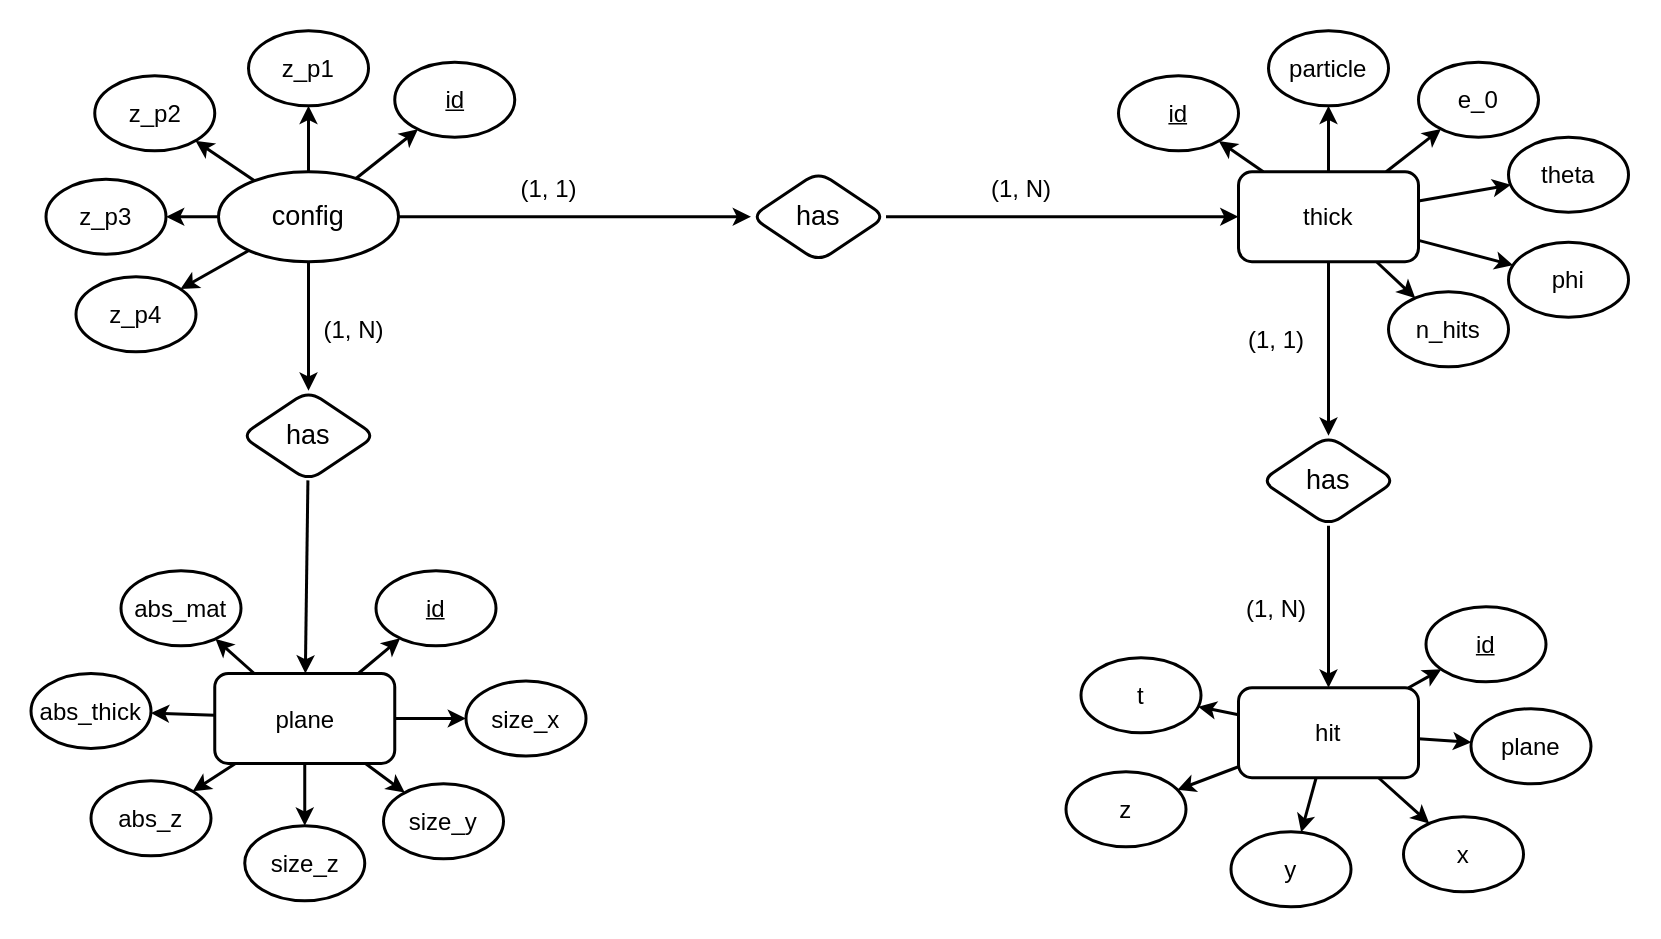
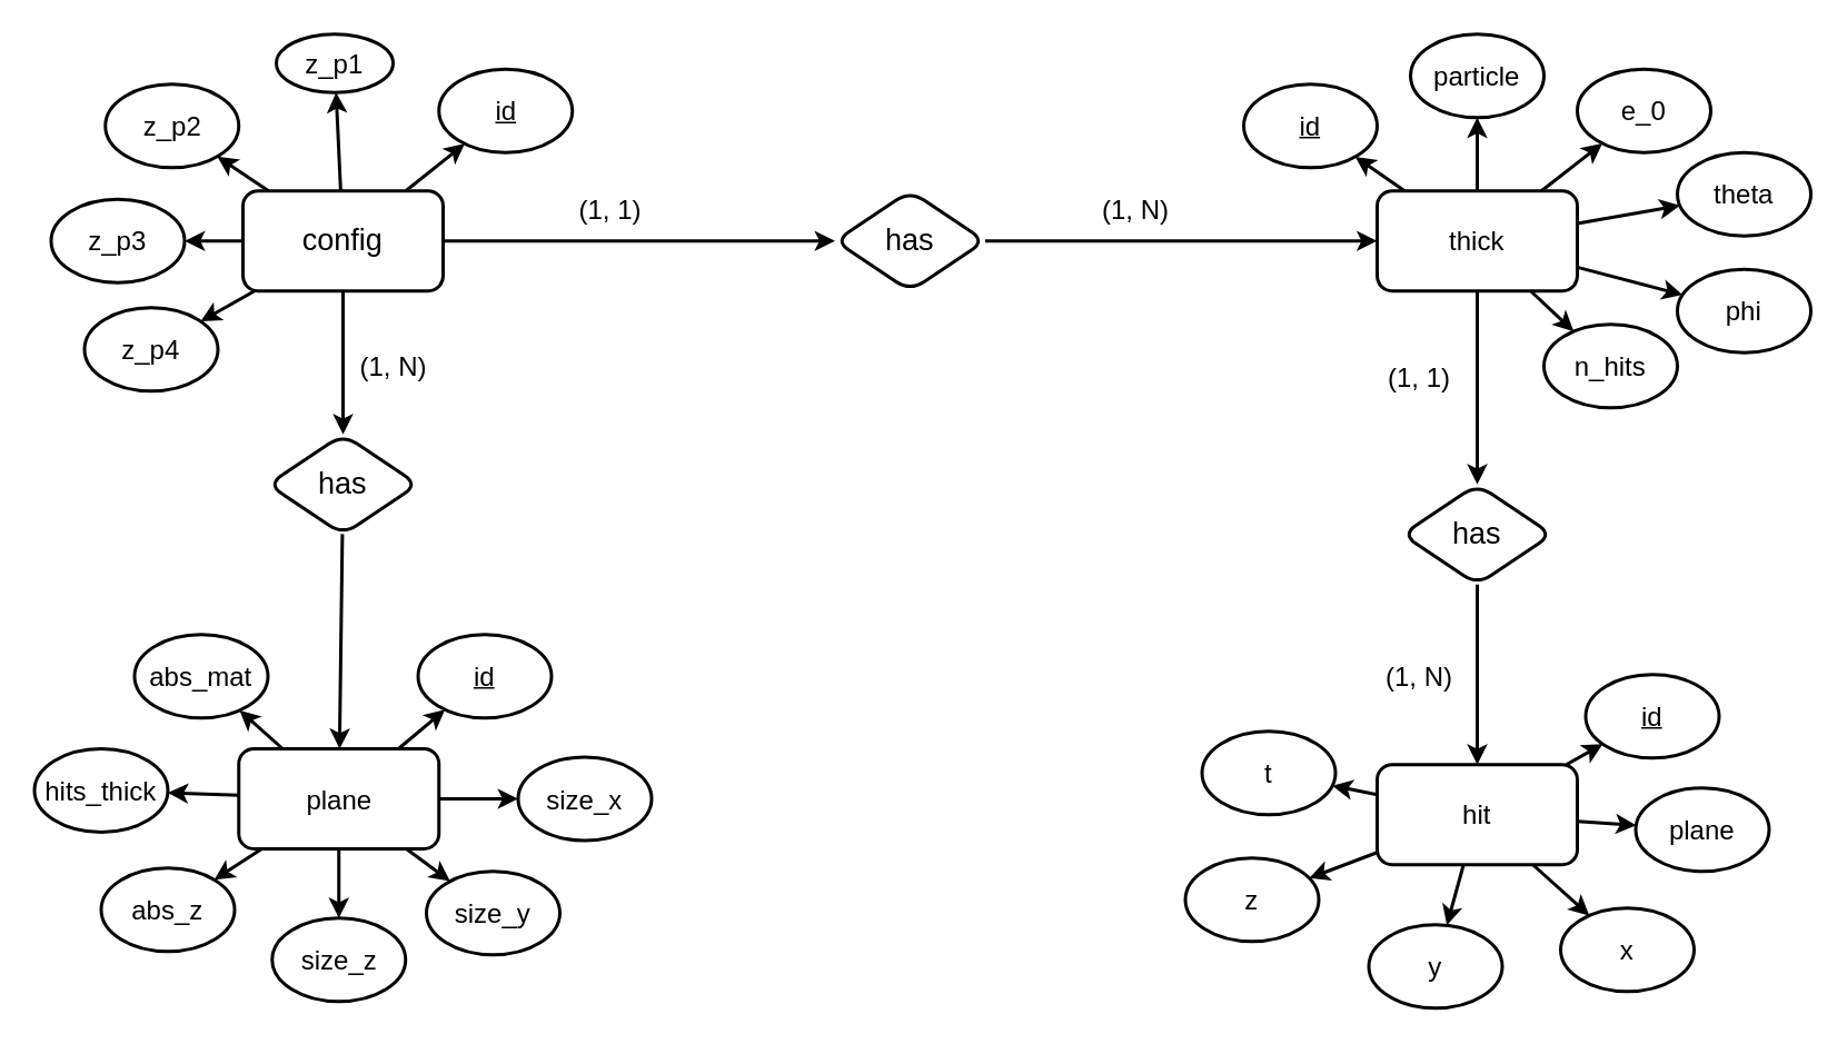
  <mxCell id="0" />
  <mxCell id="1" parent="0" />
  <mxCell id="2" style="edgeStyle=none;shape=connector;rounded=0;orthogonalLoop=1;jettySize=auto;html=1;labelBackgroundColor=default;strokeColor=default;strokeWidth=2;fontFamily=Helvetica;fontSize=16;fontColor=default;endArrow=classic;" parent="1" source="9" target="36" edge="1"><mxGeometry relative="1" as="geometry" /></mxCell>
  <mxCell id="3" style="edgeStyle=none;shape=connector;rounded=0;orthogonalLoop=1;jettySize=auto;html=1;labelBackgroundColor=default;strokeColor=default;strokeWidth=2;fontFamily=Helvetica;fontSize=16;fontColor=default;endArrow=classic;" parent="1" source="9" target="60" edge="1"><mxGeometry relative="1" as="geometry" /></mxCell>
  <mxCell id="4" style="edgeStyle=none;shape=connector;rounded=0;orthogonalLoop=1;jettySize=auto;html=1;labelBackgroundColor=default;strokeColor=default;strokeWidth=2;fontFamily=Helvetica;fontSize=16;fontColor=default;endArrow=classic;" parent="1" source="9" target="52" edge="1"><mxGeometry relative="1" as="geometry" /></mxCell>
  <mxCell id="5" style="edgeStyle=none;shape=connector;rounded=0;orthogonalLoop=1;jettySize=auto;html=1;labelBackgroundColor=default;strokeColor=default;strokeWidth=2;fontFamily=Helvetica;fontSize=16;fontColor=default;endArrow=classic;" parent="1" source="9" target="65" edge="1"><mxGeometry relative="1" as="geometry" /></mxCell>
  <mxCell id="6" style="edgeStyle=none;shape=connector;rounded=0;orthogonalLoop=1;jettySize=auto;html=1;labelBackgroundColor=default;strokeColor=default;strokeWidth=2;fontFamily=Helvetica;fontSize=16;fontColor=default;endArrow=classic;" parent="1" source="9" target="67" edge="1"><mxGeometry relative="1" as="geometry" /></mxCell>
  <mxCell id="7" style="edgeStyle=none;shape=connector;rounded=0;orthogonalLoop=1;jettySize=auto;html=1;labelBackgroundColor=default;strokeColor=default;strokeWidth=2;fontFamily=Helvetica;fontSize=16;fontColor=default;endArrow=classic;" parent="1" source="9" target="66" edge="1"><mxGeometry relative="1" as="geometry" /></mxCell>
  <mxCell id="8" style="edgeStyle=none;shape=connector;rounded=0;orthogonalLoop=1;jettySize=auto;html=1;labelBackgroundColor=default;strokeColor=default;strokeWidth=2;fontFamily=Helvetica;fontSize=16;fontColor=default;endArrow=classic;" parent="1" source="9" target="64" edge="1"><mxGeometry relative="1" as="geometry" /></mxCell>
- <mxCell id="9" value="&lt;blockquote&gt;&lt;font style=&quot;font-size: 18px;&quot;&gt;config&lt;/font&gt;&lt;/blockquote&gt;" style="ellipse;whiteSpace=wrap;html=1;container=0;strokeColor=default;strokeWidth=2;fontFamily=Helvetica;fontSize=16;fontColor=default;fillColor=default;" parent="1" vertex="1"><mxGeometry x="145" y="114" width="120" height="60" as="geometry" /></mxCell>
+ <mxCell id="9" value="&lt;blockquote&gt;&lt;font style=&quot;font-size: 18px;&quot;&gt;config&lt;/font&gt;&lt;/blockquote&gt;" style="rounded=1;whiteSpace=wrap;html=1;container=0;strokeColor=default;strokeWidth=2;fontFamily=Helvetica;fontSize=16;fontColor=default;fillColor=default;" parent="1" vertex="1"><mxGeometry x="145" y="114" width="120" height="60" as="geometry" /></mxCell>
  <mxCell id="10" value="" style="edgeStyle=none;shape=connector;rounded=0;orthogonalLoop=1;jettySize=auto;html=1;labelBackgroundColor=default;strokeColor=default;strokeWidth=2;fontFamily=Helvetica;fontSize=16;fontColor=default;endArrow=classic;" parent="1" source="17" target="26" edge="1"><mxGeometry relative="1" as="geometry" /></mxCell>
  <mxCell id="11" value="" style="edgeStyle=none;shape=connector;rounded=0;orthogonalLoop=1;jettySize=auto;html=1;labelBackgroundColor=default;strokeColor=default;strokeWidth=2;fontFamily=Helvetica;fontSize=16;fontColor=default;endArrow=classic;" parent="1" source="17" target="27" edge="1"><mxGeometry relative="1" as="geometry" /></mxCell>
  <mxCell id="12" value="" style="edgeStyle=none;shape=connector;rounded=0;orthogonalLoop=1;jettySize=auto;html=1;labelBackgroundColor=default;strokeColor=default;strokeWidth=2;fontFamily=Helvetica;fontSize=16;fontColor=default;endArrow=classic;" parent="1" source="17" target="34" edge="1"><mxGeometry relative="1" as="geometry" /></mxCell>
  <mxCell id="13" style="edgeStyle=none;shape=connector;rounded=0;orthogonalLoop=1;jettySize=auto;html=1;labelBackgroundColor=default;strokeColor=default;strokeWidth=2;fontFamily=Helvetica;fontSize=16;fontColor=default;endArrow=classic;" parent="1" source="17" target="33" edge="1"><mxGeometry relative="1" as="geometry" /></mxCell>
  <mxCell id="14" style="edgeStyle=none;shape=connector;rounded=0;orthogonalLoop=1;jettySize=auto;html=1;labelBackgroundColor=default;strokeColor=default;strokeWidth=2;fontFamily=Helvetica;fontSize=16;fontColor=default;endArrow=classic;" parent="1" source="17" target="32" edge="1"><mxGeometry relative="1" as="geometry" /></mxCell>
  <mxCell id="15" style="edgeStyle=none;shape=connector;rounded=0;orthogonalLoop=1;jettySize=auto;html=1;labelBackgroundColor=default;strokeColor=default;strokeWidth=2;fontFamily=Helvetica;fontSize=16;fontColor=default;endArrow=classic;" parent="1" source="17" target="31" edge="1"><mxGeometry relative="1" as="geometry" /></mxCell>
  <mxCell id="16" style="edgeStyle=none;shape=connector;rounded=0;orthogonalLoop=1;jettySize=auto;html=1;labelBackgroundColor=default;strokeColor=default;strokeWidth=2;fontFamily=Helvetica;fontSize=16;fontColor=default;endArrow=classic;" parent="1" source="17" target="30" edge="1"><mxGeometry relative="1" as="geometry" /></mxCell>
  <mxCell id="17" value="&lt;blockquote&gt;thick&lt;/blockquote&gt;" style="rounded=1;whiteSpace=wrap;html=1;container=0;strokeColor=default;strokeWidth=2;fontFamily=Helvetica;fontSize=16;fontColor=default;fillColor=default;" parent="1" vertex="1"><mxGeometry x="825" y="114" width="120" height="60" as="geometry" /></mxCell>
  <mxCell id="18" style="edgeStyle=none;shape=connector;rounded=0;orthogonalLoop=1;jettySize=auto;html=1;labelBackgroundColor=default;strokeColor=default;strokeWidth=2;fontFamily=Helvetica;fontSize=16;fontColor=default;endArrow=classic;" parent="1" source="24" target="28" edge="1"><mxGeometry relative="1" as="geometry" /></mxCell>
  <mxCell id="19" style="edgeStyle=none;shape=connector;rounded=0;orthogonalLoop=1;jettySize=auto;html=1;labelBackgroundColor=default;strokeColor=default;strokeWidth=2;fontFamily=Helvetica;fontSize=16;fontColor=default;endArrow=classic;" parent="1" source="24" target="29" edge="1"><mxGeometry relative="1" as="geometry" /></mxCell>
  <mxCell id="20" style="edgeStyle=none;shape=connector;rounded=0;orthogonalLoop=1;jettySize=auto;html=1;labelBackgroundColor=default;strokeColor=default;strokeWidth=2;fontFamily=Helvetica;fontSize=16;fontColor=default;endArrow=classic;" parent="1" source="24" target="37" edge="1"><mxGeometry relative="1" as="geometry" /></mxCell>
  <mxCell id="21" style="edgeStyle=none;shape=connector;rounded=0;orthogonalLoop=1;jettySize=auto;html=1;labelBackgroundColor=default;strokeColor=default;strokeWidth=2;fontFamily=Helvetica;fontSize=16;fontColor=default;endArrow=classic;" parent="1" source="24" target="38" edge="1"><mxGeometry relative="1" as="geometry" /></mxCell>
  <mxCell id="22" style="edgeStyle=none;shape=connector;rounded=0;orthogonalLoop=1;jettySize=auto;html=1;labelBackgroundColor=default;strokeColor=default;strokeWidth=2;fontFamily=Helvetica;fontSize=16;fontColor=default;endArrow=classic;" parent="1" source="24" target="55" edge="1"><mxGeometry relative="1" as="geometry" /></mxCell>
  <mxCell id="23" style="edgeStyle=none;shape=connector;rounded=0;orthogonalLoop=1;jettySize=auto;html=1;labelBackgroundColor=default;strokeColor=default;strokeWidth=2;fontFamily=Helvetica;fontSize=16;fontColor=default;endArrow=classic;" parent="1" source="24" target="59" edge="1"><mxGeometry relative="1" as="geometry" /></mxCell>
  <mxCell id="24" value="&lt;blockquote&gt;hit&lt;/blockquote&gt;" style="rounded=1;whiteSpace=wrap;html=1;container=0;strokeColor=default;strokeWidth=2;fontFamily=Helvetica;fontSize=16;fontColor=default;fillColor=default;" parent="1" vertex="1"><mxGeometry x="825" y="458" width="120" height="60" as="geometry" /></mxCell>
  <mxCell id="25" style="edgeStyle=none;shape=connector;rounded=0;orthogonalLoop=1;jettySize=auto;html=1;labelBackgroundColor=default;strokeColor=default;strokeWidth=2;fontFamily=Helvetica;fontSize=16;fontColor=default;endArrow=classic;" parent="1" source="26" target="24" edge="1"><mxGeometry relative="1" as="geometry" /></mxCell>
  <mxCell id="26" value="has" style="rhombus;whiteSpace=wrap;html=1;rounded=1;strokeColor=default;fontFamily=Helvetica;fontSize=18;fontColor=default;fillColor=default;container=0;strokeWidth=2;" parent="1" vertex="1"><mxGeometry x="840" y="290" width="90" height="60" as="geometry" /></mxCell>
  <mxCell id="27" value="&lt;u&gt;id&lt;/u&gt;" style="ellipse;whiteSpace=wrap;html=1;rounded=1;strokeColor=default;fontFamily=Helvetica;fontSize=16;fontColor=default;fillColor=default;container=0;strokeWidth=2;" parent="1" vertex="1"><mxGeometry x="745" y="50" width="80" height="50" as="geometry" /></mxCell>
  <mxCell id="28" value="&lt;u&gt;id&lt;/u&gt;" style="ellipse;whiteSpace=wrap;html=1;rounded=1;strokeColor=default;fontFamily=Helvetica;fontSize=16;fontColor=default;fillColor=default;container=0;strokeWidth=2;" parent="1" vertex="1"><mxGeometry x="950" y="404" width="80" height="50" as="geometry" /></mxCell>
  <mxCell id="29" value="t" style="ellipse;whiteSpace=wrap;html=1;rounded=1;strokeColor=default;fontFamily=Helvetica;fontSize=16;fontColor=default;fillColor=default;container=0;strokeWidth=2;" parent="1" vertex="1"><mxGeometry x="720" y="438" width="80" height="50" as="geometry" /></mxCell>
  <mxCell id="30" value="n_hits" style="ellipse;whiteSpace=wrap;html=1;rounded=1;strokeColor=default;fontFamily=Helvetica;fontSize=16;fontColor=default;fillColor=default;container=0;strokeWidth=2;" parent="1" vertex="1"><mxGeometry x="925" y="194" width="80" height="50" as="geometry" /></mxCell>
  <mxCell id="31" value="phi" style="ellipse;whiteSpace=wrap;html=1;rounded=1;strokeColor=default;fontFamily=Helvetica;fontSize=16;fontColor=default;fillColor=default;container=0;strokeWidth=2;" parent="1" vertex="1"><mxGeometry x="1005" y="161" width="80" height="50" as="geometry" /></mxCell>
  <mxCell id="32" value="theta" style="ellipse;whiteSpace=wrap;html=1;rounded=1;strokeColor=default;fontFamily=Helvetica;fontSize=16;fontColor=default;fillColor=default;container=0;strokeWidth=2;" parent="1" vertex="1"><mxGeometry x="1005" y="91" width="80" height="50" as="geometry" /></mxCell>
  <mxCell id="33" value="e_0" style="ellipse;whiteSpace=wrap;html=1;rounded=1;strokeColor=default;fontFamily=Helvetica;fontSize=16;fontColor=default;fillColor=default;container=0;strokeWidth=2;" parent="1" vertex="1"><mxGeometry x="945" y="41" width="80" height="50" as="geometry" /></mxCell>
  <mxCell id="34" value="particle" style="ellipse;whiteSpace=wrap;html=1;rounded=1;strokeColor=default;fontFamily=Helvetica;fontSize=16;fontColor=default;fillColor=default;container=0;strokeWidth=2;" parent="1" vertex="1"><mxGeometry x="845" y="20" width="80" height="50" as="geometry" /></mxCell>
  <mxCell id="35" style="edgeStyle=none;shape=connector;rounded=0;orthogonalLoop=1;jettySize=auto;html=1;labelBackgroundColor=default;strokeColor=default;strokeWidth=2;fontFamily=Helvetica;fontSize=16;fontColor=default;endArrow=classic;" parent="1" source="36" target="17" edge="1"><mxGeometry relative="1" as="geometry" /></mxCell>
  <mxCell id="36" value="has" style="rhombus;whiteSpace=wrap;html=1;rounded=1;strokeColor=default;fontFamily=Helvetica;fontSize=18;fontColor=default;fillColor=default;container=0;strokeWidth=2;" parent="1" vertex="1"><mxGeometry x="500" y="114" width="90" height="60" as="geometry" /></mxCell>
  <mxCell id="37" value="y" style="ellipse;whiteSpace=wrap;html=1;rounded=1;strokeColor=default;fontFamily=Helvetica;fontSize=16;fontColor=default;fillColor=default;container=0;strokeWidth=2;" parent="1" vertex="1"><mxGeometry x="820" y="554" width="80" height="50" as="geometry" /></mxCell>
  <mxCell id="38" value="x" style="ellipse;whiteSpace=wrap;html=1;rounded=1;strokeColor=default;fontFamily=Helvetica;fontSize=16;fontColor=default;fillColor=default;container=0;strokeWidth=2;" parent="1" vertex="1"><mxGeometry x="935" y="544" width="80" height="50" as="geometry" /></mxCell>
  <mxCell id="39" style="edgeStyle=none;shape=connector;rounded=0;orthogonalLoop=1;jettySize=auto;html=1;labelBackgroundColor=default;strokeColor=default;strokeWidth=2;fontFamily=Helvetica;fontSize=16;fontColor=default;endArrow=classic;" parent="1" source="46" target="47" edge="1"><mxGeometry relative="1" as="geometry" /></mxCell>
  <mxCell id="40" style="edgeStyle=none;shape=connector;rounded=0;orthogonalLoop=1;jettySize=auto;html=1;labelBackgroundColor=default;strokeColor=default;strokeWidth=2;fontFamily=Helvetica;fontSize=16;fontColor=default;endArrow=classic;" parent="1" source="46" target="48" edge="1"><mxGeometry relative="1" as="geometry" /></mxCell>
  <mxCell id="41" style="edgeStyle=none;shape=connector;rounded=0;orthogonalLoop=1;jettySize=auto;html=1;labelBackgroundColor=default;strokeColor=default;strokeWidth=2;fontFamily=Helvetica;fontSize=16;fontColor=default;endArrow=classic;" parent="1" source="46" target="49" edge="1"><mxGeometry relative="1" as="geometry" /></mxCell>
  <mxCell id="42" style="edgeStyle=none;shape=connector;rounded=0;orthogonalLoop=1;jettySize=auto;html=1;labelBackgroundColor=default;strokeColor=default;strokeWidth=2;fontFamily=Helvetica;fontSize=16;fontColor=default;endArrow=classic;" parent="1" source="46" target="50" edge="1"><mxGeometry relative="1" as="geometry" /></mxCell>
  <mxCell id="43" style="edgeStyle=none;shape=connector;rounded=0;orthogonalLoop=1;jettySize=auto;html=1;labelBackgroundColor=default;strokeColor=default;strokeWidth=2;fontFamily=Helvetica;fontSize=16;fontColor=default;endArrow=classic;" parent="1" source="46" target="58" edge="1"><mxGeometry relative="1" as="geometry" /></mxCell>
  <mxCell id="44" style="edgeStyle=none;shape=connector;rounded=0;orthogonalLoop=1;jettySize=auto;html=1;labelBackgroundColor=default;strokeColor=default;strokeWidth=2;fontFamily=Helvetica;fontSize=16;fontColor=default;endArrow=classic;" parent="1" source="46" target="57" edge="1"><mxGeometry relative="1" as="geometry" /></mxCell>
  <mxCell id="45" style="edgeStyle=none;shape=connector;rounded=0;orthogonalLoop=1;jettySize=auto;html=1;labelBackgroundColor=default;strokeColor=default;strokeWidth=2;fontFamily=Helvetica;fontSize=16;fontColor=default;endArrow=classic;" parent="1" source="46" target="56" edge="1"><mxGeometry relative="1" as="geometry" /></mxCell>
  <mxCell id="46" value="&lt;blockquote&gt;plane&lt;/blockquote&gt;" style="rounded=1;whiteSpace=wrap;html=1;container=0;strokeColor=default;strokeWidth=2;fontFamily=Helvetica;fontSize=16;fontColor=default;fillColor=default;" parent="1" vertex="1"><mxGeometry x="142.5" y="448.5" width="120" height="60" as="geometry" /></mxCell>
  <mxCell id="47" value="&lt;u&gt;id&lt;/u&gt;" style="ellipse;whiteSpace=wrap;html=1;rounded=1;strokeColor=default;fontFamily=Helvetica;fontSize=16;fontColor=default;fillColor=default;container=0;strokeWidth=2;" parent="1" vertex="1"><mxGeometry x="250" y="380" width="80" height="50" as="geometry" /></mxCell>
  <mxCell id="48" value="abs_mat" style="ellipse;whiteSpace=wrap;html=1;rounded=1;strokeColor=default;fontFamily=Helvetica;fontSize=16;fontColor=default;fillColor=default;container=0;strokeWidth=2;" parent="1" vertex="1"><mxGeometry x="80" y="380" width="80" height="50" as="geometry" /></mxCell>
- <mxCell id="49" value="abs_thick" style="ellipse;whiteSpace=wrap;html=1;rounded=1;strokeColor=default;fontFamily=Helvetica;fontSize=16;fontColor=default;fillColor=default;container=0;strokeWidth=2;" parent="1" vertex="1"><mxGeometry x="20" y="448.5" width="80" height="50" as="geometry" /></mxCell>
+ <mxCell id="49" value="hits_thick" style="ellipse;whiteSpace=wrap;html=1;rounded=1;strokeColor=default;fontFamily=Helvetica;fontSize=16;fontColor=default;fillColor=default;container=0;strokeWidth=2;" parent="1" vertex="1"><mxGeometry x="20" y="448.5" width="80" height="50" as="geometry" /></mxCell>
  <mxCell id="50" value="abs_z" style="ellipse;whiteSpace=wrap;html=1;rounded=1;strokeColor=default;fontFamily=Helvetica;fontSize=16;fontColor=default;fillColor=default;container=0;strokeWidth=2;" parent="1" vertex="1"><mxGeometry x="60" y="520" width="80" height="50" as="geometry" /></mxCell>
  <mxCell id="51" style="edgeStyle=none;shape=connector;rounded=0;orthogonalLoop=1;jettySize=auto;html=1;labelBackgroundColor=default;strokeColor=default;strokeWidth=2;fontFamily=Helvetica;fontSize=16;fontColor=default;endArrow=classic;" parent="1" source="52" target="46" edge="1"><mxGeometry relative="1" as="geometry" /></mxCell>
  <mxCell id="52" value="has" style="rhombus;whiteSpace=wrap;html=1;rounded=1;strokeColor=default;fontFamily=Helvetica;fontSize=18;fontColor=default;fillColor=default;container=0;strokeWidth=2;" parent="1" vertex="1"><mxGeometry x="160" y="260" width="90" height="60" as="geometry" /></mxCell>
  <mxCell id="53" value="(1, 1)" style="text;html=1;align=center;verticalAlign=middle;resizable=0;points=[];autosize=1;strokeColor=none;fillColor=none;fontSize=16;fontFamily=Helvetica;fontColor=default;container=0;" parent="1" vertex="1"><mxGeometry x="335" y="110" width="60" height="30" as="geometry" /></mxCell>
  <mxCell id="54" value="(1, N)" style="text;html=1;align=center;verticalAlign=middle;resizable=0;points=[];autosize=1;strokeColor=none;fillColor=none;fontSize=16;fontFamily=Helvetica;fontColor=default;container=0;" parent="1" vertex="1"><mxGeometry x="820" y="390" width="60" height="30" as="geometry" /></mxCell>
  <mxCell id="55" value="z" style="ellipse;whiteSpace=wrap;html=1;rounded=1;strokeColor=default;fontFamily=Helvetica;fontSize=16;fontColor=default;fillColor=default;container=0;strokeWidth=2;" parent="1" vertex="1"><mxGeometry x="710" y="514" width="80" height="50" as="geometry" /></mxCell>
  <mxCell id="56" value="size_z" style="ellipse;whiteSpace=wrap;html=1;rounded=1;strokeColor=default;fontFamily=Helvetica;fontSize=16;fontColor=default;fillColor=default;container=0;strokeWidth=2;" parent="1" vertex="1"><mxGeometry x="162.5" y="550" width="80" height="50" as="geometry" /></mxCell>
  <mxCell id="57" value="size_y" style="ellipse;whiteSpace=wrap;html=1;rounded=1;strokeColor=default;fontFamily=Helvetica;fontSize=16;fontColor=default;fillColor=default;container=0;strokeWidth=2;" parent="1" vertex="1"><mxGeometry x="255" y="522" width="80" height="50" as="geometry" /></mxCell>
  <mxCell id="58" value="size_x" style="ellipse;whiteSpace=wrap;html=1;rounded=1;strokeColor=default;fontFamily=Helvetica;fontSize=16;fontColor=default;fillColor=default;container=0;strokeWidth=2;" parent="1" vertex="1"><mxGeometry x="310" y="453.5" width="80" height="50" as="geometry" /></mxCell>
  <mxCell id="59" value="plane" style="ellipse;whiteSpace=wrap;html=1;rounded=1;strokeColor=default;fontFamily=Helvetica;fontSize=16;fontColor=default;fillColor=default;container=0;strokeWidth=2;" parent="1" vertex="1"><mxGeometry x="980" y="472" width="80" height="50" as="geometry" /></mxCell>
  <mxCell id="60" value="&lt;u&gt;id&lt;/u&gt;" style="ellipse;whiteSpace=wrap;html=1;rounded=1;strokeColor=default;fontFamily=Helvetica;fontSize=16;fontColor=default;fillColor=default;container=0;strokeWidth=2;" parent="1" vertex="1"><mxGeometry x="262.5" y="41" width="80" height="50" as="geometry" /></mxCell>
  <mxCell id="61" value="(1, N)" style="text;html=1;align=center;verticalAlign=middle;resizable=0;points=[];autosize=1;strokeColor=none;fillColor=none;fontSize=16;fontFamily=Helvetica;fontColor=default;container=0;" parent="1" vertex="1"><mxGeometry x="205" y="204" width="60" height="30" as="geometry" /></mxCell>
  <mxCell id="62" value="(1, N)" style="text;html=1;align=center;verticalAlign=middle;resizable=0;points=[];autosize=1;strokeColor=none;fillColor=none;fontSize=16;fontFamily=Helvetica;fontColor=default;container=0;" parent="1" vertex="1"><mxGeometry x="650" y="110" width="60" height="30" as="geometry" /></mxCell>
  <mxCell id="63" value="(1, 1)" style="text;html=1;align=center;verticalAlign=middle;resizable=0;points=[];autosize=1;strokeColor=none;fillColor=none;fontSize=16;fontFamily=Helvetica;fontColor=default;container=0;" parent="1" vertex="1"><mxGeometry x="820" y="211" width="60" height="30" as="geometry" /></mxCell>
  <mxCell id="64" value="z_p2" style="ellipse;whiteSpace=wrap;html=1;rounded=1;strokeColor=default;fontFamily=Helvetica;fontSize=16;fontColor=default;fillColor=default;container=0;strokeWidth=2;" parent="1" vertex="1"><mxGeometry x="62.5" y="50" width="80" height="50" as="geometry" /></mxCell>
- <mxCell id="65" value="z_p1" style="ellipse;whiteSpace=wrap;html=1;rounded=1;strokeColor=default;fontFamily=Helvetica;fontSize=16;fontColor=default;fillColor=default;container=0;strokeWidth=2;" parent="1" vertex="1"><mxGeometry x="165" y="20" width="80" height="50" as="geometry" /></mxCell>
+ <mxCell id="65" value="z_p1" style="ellipse;whiteSpace=wrap;html=1;rounded=1;strokeColor=default;fontFamily=Helvetica;fontSize=16;fontColor=default;fillColor=default;container=0;strokeWidth=2;" parent="1" vertex="1"><mxGeometry x="165" y="20" width="70" height="35" as="geometry" /></mxCell>
  <mxCell id="66" value="z_p3" style="ellipse;whiteSpace=wrap;html=1;rounded=1;strokeColor=default;fontFamily=Helvetica;fontSize=16;fontColor=default;fillColor=default;container=0;strokeWidth=2;" parent="1" vertex="1"><mxGeometry x="30" y="119" width="80" height="50" as="geometry" /></mxCell>
  <mxCell id="67" value="z_p4" style="ellipse;whiteSpace=wrap;html=1;rounded=1;strokeColor=default;fontFamily=Helvetica;fontSize=16;fontColor=default;fillColor=default;container=0;strokeWidth=2;" parent="1" vertex="1"><mxGeometry x="50" y="184" width="80" height="50" as="geometry" /></mxCell>
